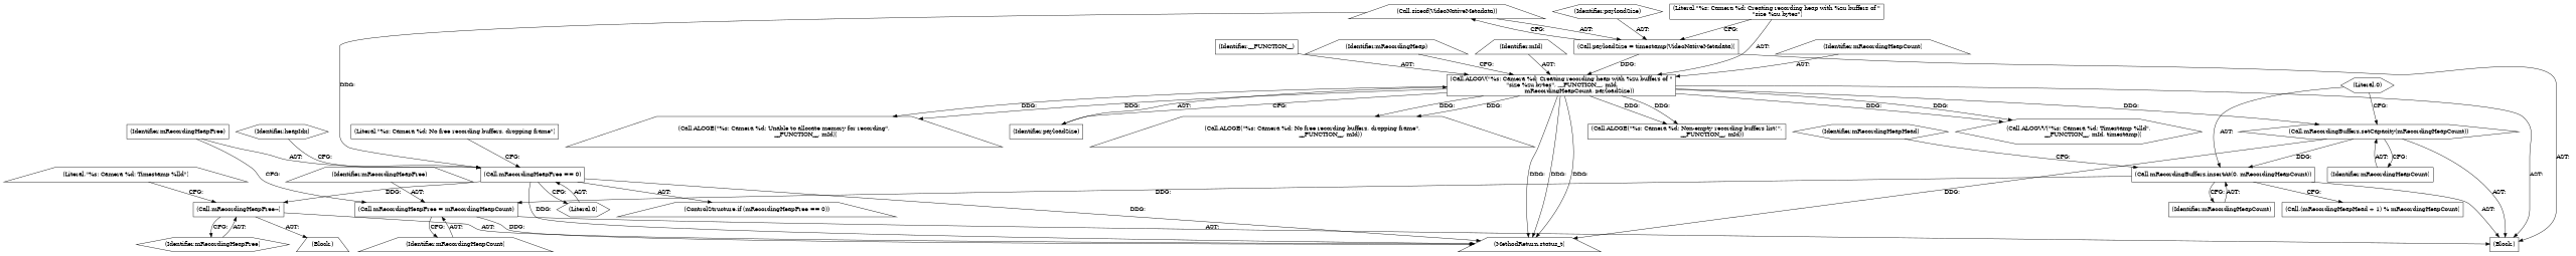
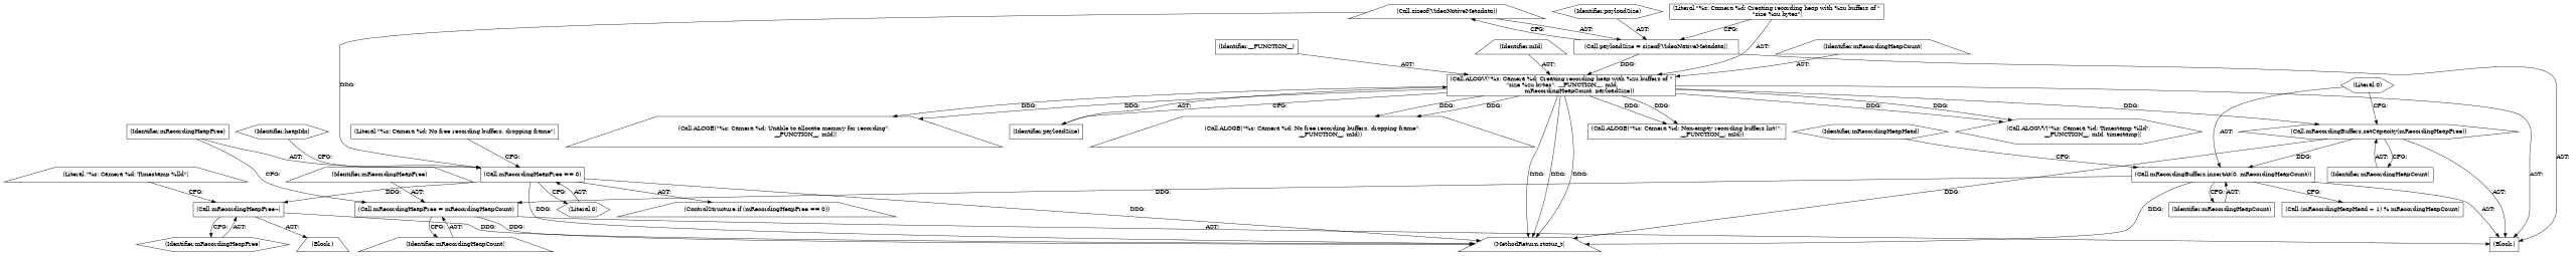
  digraph {
    node [shape=box]
    n1 [label="(Call,mRecordingHeapFree--)"]
    n2 [label="(Identifier,mRecordingHeapFree)" shape=hexagon]
    n3 [label="(MethodReturn,status_t)" shape=trapezium]
    n4 [label="(Block,)" shape=trapezium]
    n5 [label="(Call,mRecordingHeapFree == 0)"]
    n6 [label="(ControlStructure,if (mRecordingHeapFree == 0))" shape=trapezium]
    n7 [label="(Literal,0)" shape=hexagon]
    n8 [label="(Call,mRecordingHeapFree = mRecordingHeapCount)"]
    n9 [label="(Block,)"]
    n10 [label="(Identifier,mRecordingHeapCount)" shape=trapezium]
    n11 [label="(Call,mRecordingBuffers.insertAt(0, mRecordingHeapCount))"]
    n12 [label="(Identifier,mRecordingHeapCount)"]
    n13 [label="(Call,(mRecordingHeapHead + 1) % mRecordingHeapCount)"]
-   n14 [label="(Call,mRecordingBuffers.setCapacity(mRecordingHeapCount))" shape=hexagon]
+   n14 [label="(Call,mRecordingBuffers.setCapacity(mRecordingHeapFree))" shape=hexagon]
    n15 [label="(Identifier,mRecordingHeapCount)"]
    n16 [label="(Call,ALOGV(\"%s: Camera %d: Creating recording heap with %zu buffers of \"\n \"size %zu bytes\", __FUNCTION__, mId,\n                    mRecordingHeapCount, payloadSize))"]
    n17 [label="(Identifier,payloadSize)"]
    n18 [label="(Call,ALOGE(\"%s: Camera %d: Non-empty recording buffers list!\",\n                            __FUNCTION__, mId))"]
    n19 [label="(Call,ALOGVV(\"%s: Camera %d: Timestamp %lld\",\n                __FUNCTION__, mId, timestamp))" shape=hexagon]
    n20 [label="(Call,ALOGE(\"%s: Camera %d: Unable to allocate memory for recording\",\n                        __FUNCTION__, mId))" shape=trapezium]
    n21 [label="(Call,ALOGE(\"%s: Camera %d: No free recording buffers, dropping frame\",\n                    __FUNCTION__, mId))" shape=trapezium]
-   n22 [label="(Call,payloadSize = timestamp(VideoNativeMetadata))"]
+   n22 [label="(Call,payloadSize = sizeof(VideoNativeMetadata))"]
    n23 [label="(Call,sizeof(VideoNativeMetadata))" shape=trapezium]
    n24 [label="(Literal,0)" shape=hexagon]
    n25 [label="(Identifier,mId)" shape=trapezium]
    n26 [label="(Identifier,payloadSize)" shape=hexagon]
    n27 [label="(Literal,\"%s: Camera %d: No free recording buffers, dropping frame\")"]
    n28 [label="(Identifier,mRecordingHeapHead)" shape=hexagon]
-   n29 [label="(Identifier,mRecordingHeap)" shape=trapezium]
    n30 [label="(Literal,\"%s: Camera %d: Timestamp %lld\")" shape=trapezium]
    n31 [label="(Literal,\"%s: Camera %d: Creating recording heap with %zu buffers of \"\n \"size %zu bytes\")"]
    n32 [label="(Identifier,mRecordingHeapFree)" shape=trapezium]
    n33 [label="(Identifier,mRecordingHeapCount)" shape=trapezium]
    n34 [label="(Identifier,heapIdx)" shape=hexagon]
    n35 [label="(Identifier,mRecordingHeapFree)"]
    n36 [label="(Identifier,__FUNCTION__)"]
    n1 -> n2 [label="CFG: "]
-   n1 -> n3 [label="AST: "]
+   n1 -> n3 [label="DDG: "]
    n1 -> n4 [label="AST: "]
    n2 -> n1 [label="AST: "]
    n5 -> n1 [label="DDG: "]
    n5 -> n3 [label="DDG: "]
    n5 -> n3 [label="DDG: "]
    n5 -> n6 [label="AST: "]
    n5 -> n7 [label="CFG: "]
    n7 -> n5 [label="AST: "]
    n8 -> n3 [label="DDG: "]
    n8 -> n9 [label="AST: "]
    n8 -> n10 [label="CFG: "]
    n10 -> n8 [label="AST: "]
+   n11 -> n3 [label="DDG: "]
    n11 -> n8 [label="DDG: "]
    n11 -> n9 [label="AST: "]
    n11 -> n12 [label="CFG: "]
    n11 -> n13 [label="CFG: "]
    n12 -> n11 [label="AST: "]
    n14 -> n3 [label="DDG: "]
    n14 -> n9 [label="AST: "]
    n14 -> n11 [label="DDG: "]
    n14 -> n15 [label="CFG: "]
    n15 -> n14 [label="AST: "]
    n16 -> n3 [label="DDG: "]
    n16 -> n3 [label="DDG: "]
    n16 -> n3 [label="DDG: "]
    n16 -> n9 [label="AST: "]
    n16 -> n14 [label="DDG: "]
    n16 -> n17 [label="CFG: "]
    n16 -> n18 [label="DDG: "]
    n16 -> n18 [label="DDG: "]
    n16 -> n19 [label="DDG: "]
    n16 -> n19 [label="DDG: "]
    n16 -> n20 [label="DDG: "]
    n16 -> n20 [label="DDG: "]
    n16 -> n21 [label="DDG: "]
    n16 -> n21 [label="DDG: "]
    n17 -> n16 [label="AST: "]
    n22 -> n9 [label="AST: "]
    n22 -> n16 [label="DDG: "]
    n22 -> n23 [label="CFG: "]
    n23 -> n5 [label="DDG: "]
    n23 -> n22 [label="AST: "]
    n24 -> n11 [label="AST: "]
    n24 -> n14 [label="CFG: "]
    n25 -> n16 [label="AST: "]
    n26 -> n22 [label="AST: "]
    n27 -> n5 [label="CFG: "]
    n28 -> n11 [label="CFG: "]
-   n29 -> n16 [label="CFG: "]
    n30 -> n1 [label="CFG: "]
    n31 -> n16 [label="AST: "]
    n31 -> n22 [label="CFG: "]
    n32 -> n8 [label="AST: "]
    n33 -> n16 [label="AST: "]
    n34 -> n5 [label="CFG: "]
    n35 -> n5 [label="AST: "]
    n35 -> n8 [label="CFG: "]
    n36 -> n16 [label="AST: "]
  }
